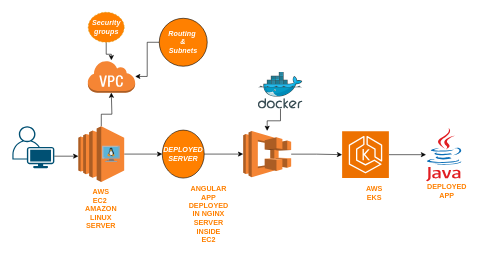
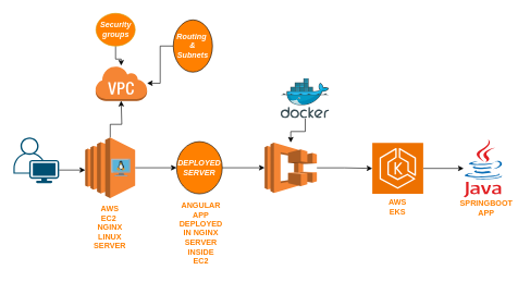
  <mxCell id="0" />
  <mxCell id="1" parent="0" />
  <mxCell id="2" value="" style="points=[[0.35,0,0],[0.98,0.51,0],[1,0.71,0],[0.67,1,0],[0,0.795,0],[0,0.65,0]];verticalLabelPosition=bottom;sketch=0;html=1;verticalAlign=top;aspect=fixed;align=center;pointerEvents=1;shape=mxgraph.cisco19.user;fillColor=#005073;strokeColor=none;" vertex="1" parent="1"><mxGeometry x="20" y="210" width="70" height="70" as="geometry" /></mxCell>
  <mxCell id="3" value="" style="endArrow=classic;html=1;rounded=0;" edge="1" parent="1"><mxGeometry width="50" height="50" relative="1" as="geometry"><mxPoint x="90" y="260" as="sourcePoint" /><mxPoint x="130" y="260" as="targetPoint" /></mxGeometry></mxCell>
  <mxCell id="4" value="" style="edgeStyle=orthogonalEdgeStyle;rounded=0;orthogonalLoop=1;jettySize=auto;html=1;entryX=0;entryY=0.5;entryDx=0;entryDy=0;entryPerimeter=0;" edge="1" parent="1" source="5" target="11"><mxGeometry relative="1" as="geometry"><mxPoint x="415" y="256.5" as="targetPoint" /></mxGeometry></mxCell>
  <mxCell id="5" value="&lt;font style=&quot;&quot; color=&quot;#ffffff&quot;&gt;&lt;i&gt;&lt;b&gt;DEPLOYED &lt;br&gt;SERVER&lt;/b&gt;&lt;/i&gt;&lt;/font&gt;" style="ellipse;whiteSpace=wrap;html=1;fillColor=#FF8000;" vertex="1" parent="1"><mxGeometry x="270" y="216.5" width="70" height="80" as="geometry" /></mxCell>
  <mxCell id="6" value="" style="edgeStyle=orthogonalEdgeStyle;rounded=0;orthogonalLoop=1;jettySize=auto;html=1;" edge="1" parent="1" source="8" target="5"><mxGeometry relative="1" as="geometry" /></mxCell>
  <mxCell id="7" value="" style="edgeStyle=orthogonalEdgeStyle;rounded=0;orthogonalLoop=1;jettySize=auto;html=1;entryX=0.5;entryY=1;entryDx=0;entryDy=0;entryPerimeter=0;" edge="1" parent="1" source="8" target="14"><mxGeometry relative="1" as="geometry"><mxPoint x="185" y="170" as="targetPoint" /><Array as="points"><mxPoint x="168" y="190" /><mxPoint x="186" y="190" /></Array></mxGeometry></mxCell>
  <mxCell id="8" value="" style="outlineConnect=0;dashed=0;verticalLabelPosition=bottom;verticalAlign=top;align=center;html=1;shape=mxgraph.aws3.ec2;fillColor=#F58534;gradientColor=none;" vertex="1" parent="1"><mxGeometry x="130" y="210" width="76.5" height="93" as="geometry" /></mxCell>
  <mxCell id="9" value="" style="image;sketch=0;aspect=fixed;html=1;points=[];align=center;fontSize=12;image=img/lib/mscae/VM_Linux.svg;" vertex="1" parent="1"><mxGeometry x="170" y="242.7" width="30" height="27.6" as="geometry" /></mxCell>
  <mxCell id="10" value="" style="edgeStyle=orthogonalEdgeStyle;rounded=0;orthogonalLoop=1;jettySize=auto;html=1;" edge="1" parent="1" source="11" target="13"><mxGeometry relative="1" as="geometry" /></mxCell>
  <mxCell id="11" value="" style="outlineConnect=0;dashed=0;verticalLabelPosition=bottom;verticalAlign=top;align=center;html=1;shape=mxgraph.aws3.ecs;fillColor=#F58534;gradientColor=none;" vertex="1" parent="1"><mxGeometry x="405" y="217.88" width="80" height="77.25" as="geometry" /></mxCell>
  <mxCell id="12" value="" style="edgeStyle=orthogonalEdgeStyle;rounded=0;orthogonalLoop=1;jettySize=auto;html=1;" edge="1" parent="1" source="13" target="17"><mxGeometry relative="1" as="geometry" /></mxCell>
  <mxCell id="13" value="" style="sketch=0;points=[[0,0,0],[0.25,0,0],[0.5,0,0],[0.75,0,0],[1,0,0],[0,1,0],[0.25,1,0],[0.5,1,0],[0.75,1,0],[1,1,0],[0,0.25,0],[0,0.5,0],[0,0.75,0],[1,0.25,0],[1,0.5,0],[1,0.75,0]];outlineConnect=0;fontColor=#232F3E;fillColor=#ED7100;strokeColor=#ffffff;dashed=0;verticalLabelPosition=bottom;verticalAlign=top;align=center;html=1;fontSize=12;fontStyle=0;aspect=fixed;shape=mxgraph.aws4.resourceIcon;resIcon=mxgraph.aws4.eks;" vertex="1" parent="1"><mxGeometry x="570" y="218.5" width="78" height="78" as="geometry" /></mxCell>
  <mxCell id="14" value="" style="outlineConnect=0;dashed=0;verticalLabelPosition=bottom;verticalAlign=top;align=center;html=1;shape=mxgraph.aws3.virtual_private_cloud;fillColor=#F58534;gradientColor=none;" vertex="1" parent="1"><mxGeometry x="145.25" y="100" width="79.5" height="54" as="geometry" /></mxCell>
  <mxCell id="15" value="" style="edgeStyle=orthogonalEdgeStyle;rounded=0;orthogonalLoop=1;jettySize=auto;html=1;" edge="1" parent="1" source="16" target="11"><mxGeometry relative="1" as="geometry" /></mxCell>
  <mxCell id="16" value="" style="image;sketch=0;aspect=fixed;html=1;points=[];align=center;fontSize=12;image=img/lib/mscae/Docker.svg;" vertex="1" parent="1"><mxGeometry x="430" y="120" width="74.39" height="61" as="geometry" /></mxCell>
  <mxCell id="17" value="" style="dashed=0;outlineConnect=0;html=1;align=center;labelPosition=center;verticalLabelPosition=bottom;verticalAlign=top;shape=mxgraph.weblogos.java" vertex="1" parent="1"><mxGeometry x="710" y="213" width="60" height="89" as="geometry" /></mxCell>
  <mxCell id="18" value="" style="edgeStyle=orthogonalEdgeStyle;rounded=0;orthogonalLoop=1;jettySize=auto;html=1;" edge="1" parent="1" source="19" target="14"><mxGeometry relative="1" as="geometry" /></mxCell>
- <mxCell id="19" value="&lt;b&gt;&lt;i style=&quot;&quot;&gt;&lt;font style=&quot;background-color: rgb(255, 128, 0);&quot; color=&quot;#ffffff&quot;&gt;Security groups&lt;/font&gt;&lt;/i&gt;&lt;/b&gt;" style="ellipse;whiteSpace=wrap;html=1;fillColor=#FF8000;strokeColor=#d79b00;dashed=1;" vertex="1" parent="1"><mxGeometry x="146.5" y="20" width="60" height="50" as="geometry" /></mxCell>
+ <mxCell id="19" value="&lt;b&gt;&lt;i style=&quot;&quot;&gt;&lt;font style=&quot;background-color: rgb(255, 128, 0);&quot; color=&quot;#ffffff&quot;&gt;Security groups&lt;/font&gt;&lt;/i&gt;&lt;/b&gt;" style="ellipse;whiteSpace=wrap;html=1;fillColor=#FF8000;strokeColor=#d79b00;" vertex="1" parent="1"><mxGeometry x="146.5" y="20" width="60" height="50" as="geometry" /></mxCell>
  <mxCell id="20" value="" style="edgeStyle=orthogonalEdgeStyle;rounded=0;orthogonalLoop=1;jettySize=auto;html=1;" edge="1" parent="1" source="21" target="14"><mxGeometry relative="1" as="geometry" /></mxCell>
- <mxCell id="21" value="&lt;b&gt;&lt;i&gt;&lt;font color=&quot;#ffffff&quot;&gt;Routing&amp;nbsp;&lt;br&gt;&amp;amp;&lt;br&gt;Subnets&lt;/font&gt;&lt;/i&gt;&lt;/b&gt;" style="ellipse;whiteSpace=wrap;html=1;aspect=fixed;fillColor=#FF8000;" vertex="1" parent="1"><mxGeometry x="265" y="30" width="80" height="80" as="geometry" /></mxCell>
- <mxCell id="22" value="&lt;b&gt;&lt;font color=&quot;#ff8000&quot;&gt;AWS&lt;br&gt;EC2&amp;nbsp;&lt;br&gt;AMAZON&lt;br&gt;LINUX SERVER&lt;br&gt;&lt;br&gt;&lt;/font&gt;&lt;/b&gt;" style="text;html=1;strokeColor=none;fillColor=none;align=center;verticalAlign=middle;whiteSpace=wrap;rounded=0;" vertex="1" parent="1"><mxGeometry x="138.25" y="340" width="60" height="30" as="geometry" /></mxCell>
- <mxCell id="23" value="&lt;b&gt;&lt;font color=&quot;#ff8000&quot;&gt;AWS&lt;br&gt;EKS&lt;/font&gt;&lt;/b&gt;" style="text;html=1;strokeColor=none;fillColor=none;align=center;verticalAlign=middle;whiteSpace=wrap;rounded=0;" vertex="1" parent="1"><mxGeometry x="594" y="307" width="60" height="30" as="geometry" /></mxCell>
- <mxCell id="24" value="&lt;b style=&quot;&quot;&gt;&lt;font color=&quot;#ff8000&quot;&gt;&lt;br&gt;DEPLOYED&lt;br&gt;APP&lt;/font&gt;&lt;/b&gt;" style="text;html=1;strokeColor=none;fillColor=none;align=center;verticalAlign=middle;whiteSpace=wrap;rounded=0;" vertex="1" parent="1"><mxGeometry x="700" y="292.5" width="90" height="38" as="geometry" /></mxCell>
- <mxCell id="25" value="&lt;b&gt;&lt;font color=&quot;#ff8000&quot;&gt;ANGULAR&lt;br&gt;APP&lt;br&gt;DEPLOYED&lt;br&gt;IN NGINX SERVER INSIDE EC2&lt;/font&gt;&lt;/b&gt;" style="text;html=1;strokeColor=none;fillColor=none;align=center;verticalAlign=middle;whiteSpace=wrap;rounded=0;" vertex="1" parent="1"><mxGeometry x="315" y="303" width="65" height="107" as="geometry" /></mxCell>
+ <mxCell id="21" value="&lt;b&gt;&lt;i&gt;&lt;font color=&quot;#ffffff&quot;&gt;Routing&amp;nbsp;&lt;br&gt;&amp;amp;&lt;br&gt;Subnets&lt;/font&gt;&lt;/i&gt;&lt;/b&gt;" style="ellipse;whiteSpace=wrap;html=1;aspect=fixed;fillColor=#FF8000;" vertex="1" parent="1"><mxGeometry x="265" y="30" width="60" height="80" as="geometry" /></mxCell>
+ <mxCell id="22" value="&lt;b&gt;&lt;font color=&quot;#ff8000&quot;&gt;AWS&lt;br&gt;EC2&amp;nbsp;&lt;br&gt;NGINX&lt;br&gt;LINUX SERVER&lt;br&gt;&lt;br&gt;&lt;/font&gt;&lt;/b&gt;" style="text;html=1;strokeColor=none;fillColor=none;align=center;verticalAlign=middle;whiteSpace=wrap;rounded=0;" vertex="1" parent="1"><mxGeometry x="138.25" y="340" width="60" height="30" as="geometry" /></mxCell>
+ <mxCell id="23" value="&lt;b&gt;&lt;font color=&quot;#ff8000&quot;&gt;AWS&lt;br&gt;EKS&lt;/font&gt;&lt;/b&gt;" style="text;html=1;strokeColor=none;fillColor=none;align=center;verticalAlign=middle;whiteSpace=wrap;rounded=0;" vertex="1" parent="1"><mxGeometry x="579" y="302" width="60" height="30" as="geometry" /></mxCell>
+ <mxCell id="24" value="&lt;b style=&quot;&quot;&gt;&lt;font color=&quot;#ff8000&quot;&gt;&lt;br&gt;SPRINGBOOT&lt;br&gt;APP&lt;/font&gt;&lt;/b&gt;" style="text;html=1;strokeColor=none;fillColor=none;align=center;verticalAlign=middle;whiteSpace=wrap;rounded=0;" vertex="1" parent="1"><mxGeometry x="700" y="292.5" width="90" height="38" as="geometry" /></mxCell>
+ <mxCell id="25" value="&lt;b&gt;&lt;font color=&quot;#ff8000&quot;&gt;ANGULAR&lt;br&gt;APP&lt;br&gt;DEPLOYED&lt;br&gt;IN NGINX SERVER INSIDE EC2&lt;/font&gt;&lt;/b&gt;" style="text;html=1;strokeColor=none;fillColor=none;align=center;verticalAlign=middle;whiteSpace=wrap;rounded=0;" vertex="1" parent="1"><mxGeometry x="275" y="303" width="65" height="107" as="geometry" /></mxCell>
  <mxCell id="26" style="edgeStyle=orthogonalEdgeStyle;rounded=0;orthogonalLoop=1;jettySize=auto;html=1;exitX=0.5;exitY=1;exitDx=0;exitDy=0;" edge="1" parent="1" source="25" target="25"><mxGeometry relative="1" as="geometry" /></mxCell>
